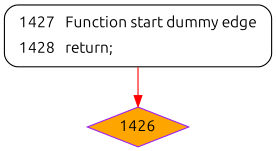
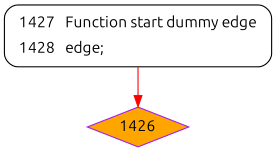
  digraph {
    fontname=Ubuntu
    node [fontname=Ubuntu]
-   n1 [fillcolor=white label=<<table border="0" cellborder="0" cellpadding="3" bgcolor="white"><tr><td align="right">1427</td><td align="left">Function start dummy edge</td></tr><tr><td align="right">1428</td><td align="left">return;</td></tr></table>> penwidth=1 shape=Mrecord style="filled,bold"]
+   n1 [fillcolor=white label=<<table border="0" cellborder="0" cellpadding="3" bgcolor="white"><tr><td align="right">1427</td><td align="left">Function start dummy edge</td></tr><tr><td align="right">1428</td><td align="left">edge;</td></tr></table>> penwidth=1 shape=Mrecord style="filled,bold"]
    1426 [style=filled fillcolor=orange color=purple shape=diamond]
    n1 -> 1426 [color=red style=solid fontname=Ubuntu]
  }
